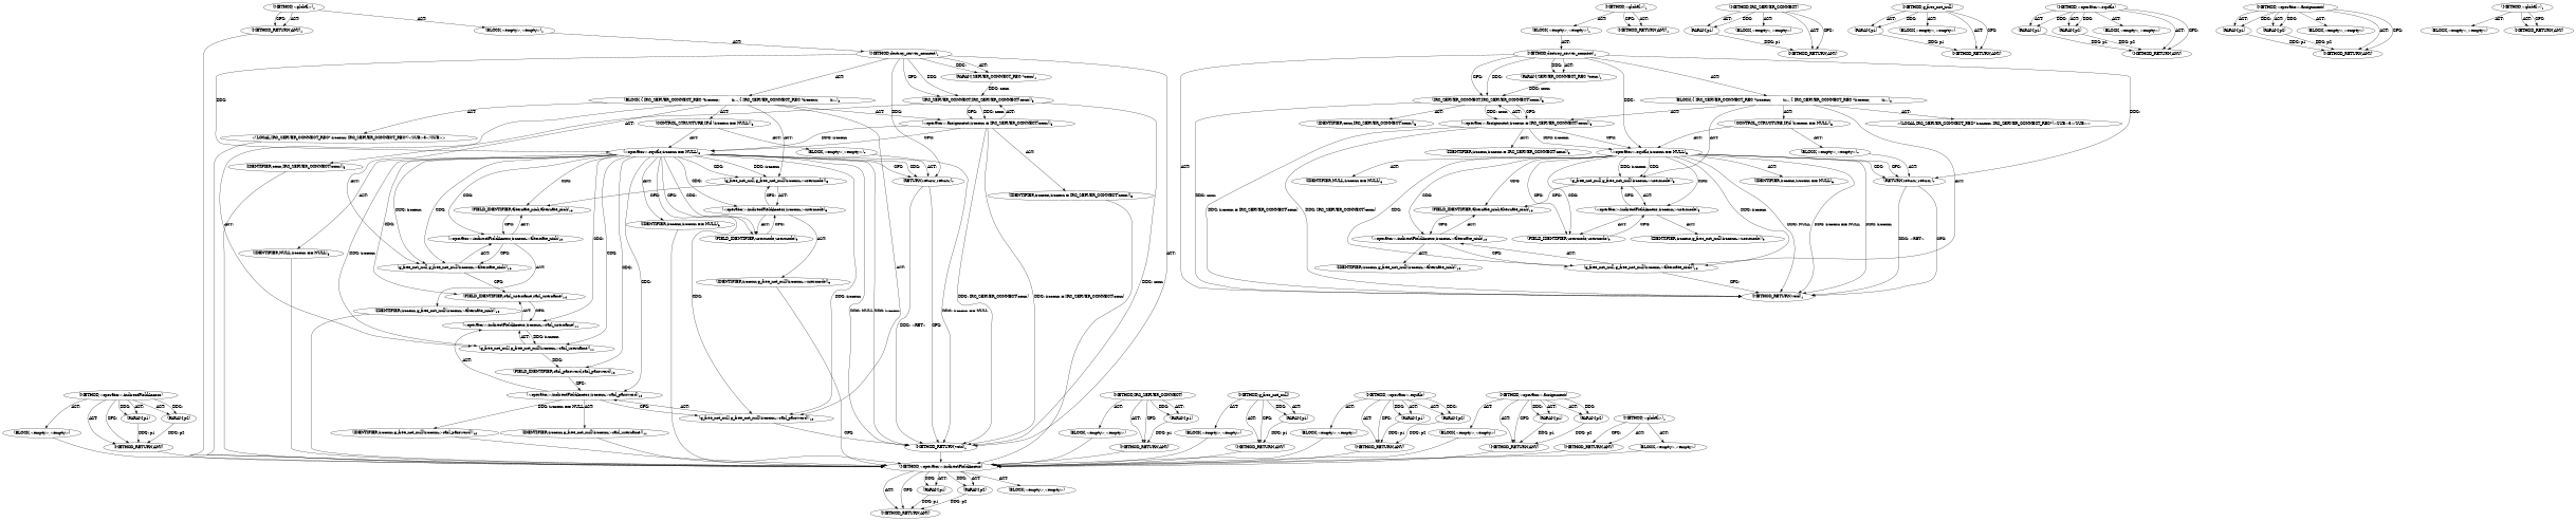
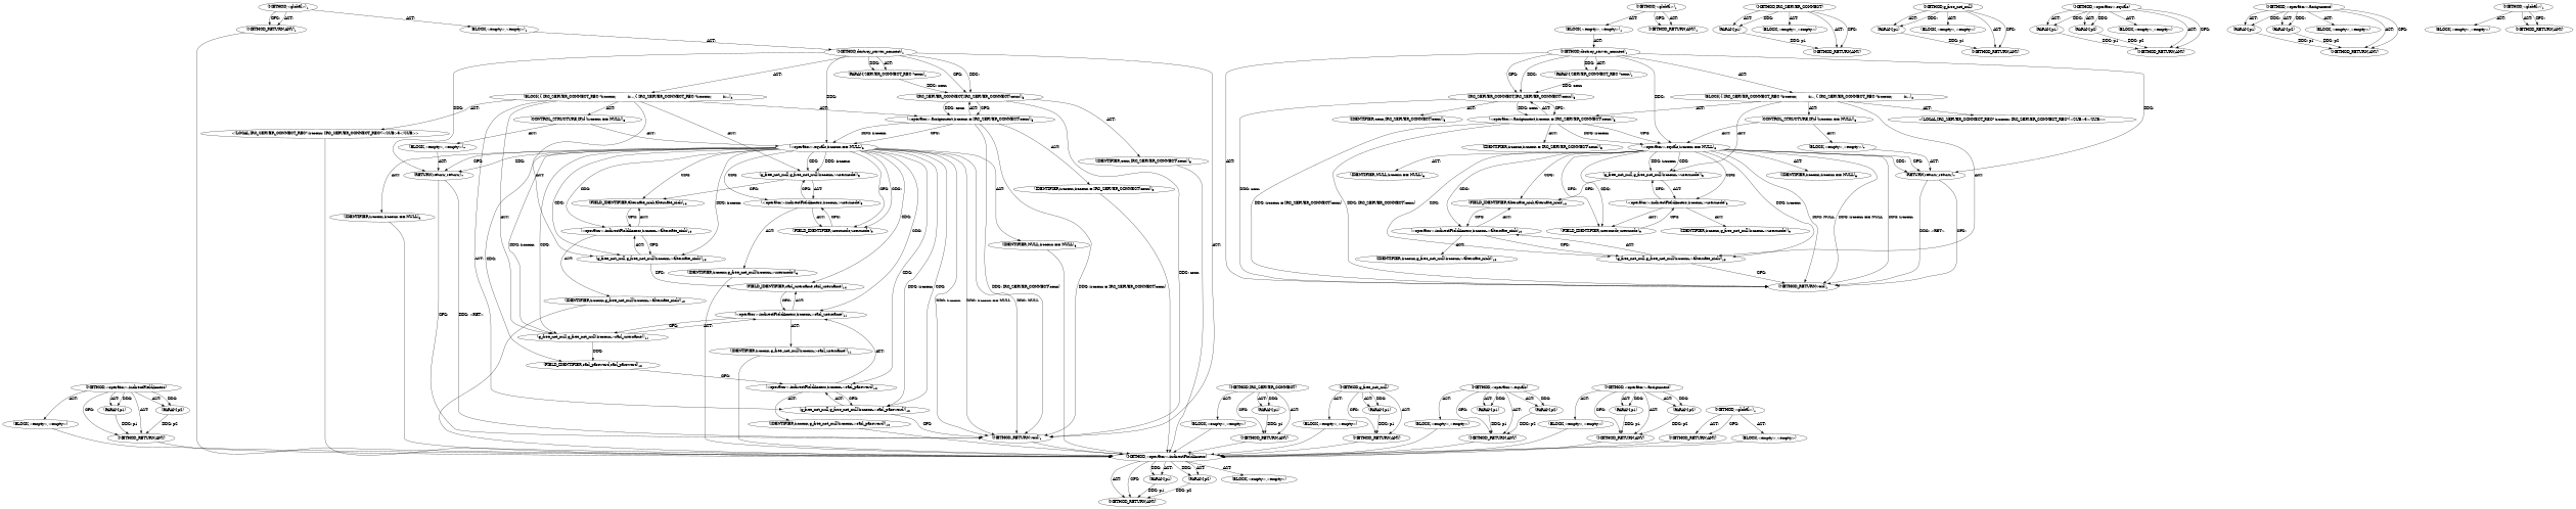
  digraph {
    n1 [label=<(METHOD,&lt;operator&gt;.indirectFieldAccess)>]
    n2 [label=<(PARAM,p1)>]
    n3 [label=<(PARAM,p2)>]
    n4 [label=<(BLOCK,&lt;empty&gt;,&lt;empty&gt;)>]
    n5 [label=<(METHOD_RETURN,ANY)>]
    n6 [label=<(METHOD,&lt;global&gt;)<SUB>1</SUB>>]
    n7 [label=<(BLOCK,&lt;empty&gt;,&lt;empty&gt;)<SUB>1</SUB>>]
    n8 [label=<(METHOD_RETURN,ANY)<SUB>1</SUB>>]
    n9 [label=<(METHOD,destroy_server_connect)<SUB>1</SUB>>]
    n10 [label=<(PARAM,SERVER_CONNECT_REC *conn)<SUB>1</SUB>>]
    n11 [label=<(BLOCK,{ 	IRC_SERVER_CONNECT_REC *ircconn;          ir...,{ 	IRC_SERVER_CONNECT_REC *ircconn;          ir...)<SUB>2</SUB>>]
    n12 [label=<(IRC_SERVER_CONNECT,IRC_SERVER_CONNECT(conn))<SUB>5</SUB>>]
    n13 [label=<(&lt;operator&gt;.equals,ircconn == NULL)<SUB>6</SUB>>]
    n14 [label=<(RETURN,return;,return;)<SUB>7</SUB>>]
    n15 [label=<(METHOD_RETURN,void)<SUB>1</SUB>>]
    n16 [label="<(LOCAL,IRC_SERVER_CONNECT_REC* ircconn: IRC_SERVER_CONNECT_REC*)<SUB>3</SUB>>"]
    n17 [label=<(&lt;operator&gt;.assignment,ircconn = IRC_SERVER_CONNECT(conn))<SUB>5</SUB>>]
    n18 [label=<(CONTROL_STRUCTURE,IF,if (ircconn == NULL))<SUB>6</SUB>>]
    n19 [label=<(g_free_not_null,g_free_not_null(ircconn-&gt;usermode))<SUB>9</SUB>>]
    n20 [label=<(g_free_not_null,g_free_not_null(ircconn-&gt;alternate_nick))<SUB>10</SUB>>]
    n21 [label=<(IDENTIFIER,conn,IRC_SERVER_CONNECT(conn))<SUB>5</SUB>>]
    n22 [label=<(IDENTIFIER,ircconn,ircconn == NULL)<SUB>6</SUB>>]
    n23 [label=<(IDENTIFIER,NULL,ircconn == NULL)<SUB>6</SUB>>]
    n24 [label=<(&lt;operator&gt;.indirectFieldAccess,ircconn-&gt;usermode)<SUB>9</SUB>>]
    n25 [label=<(FIELD_IDENTIFIER,usermode,usermode)<SUB>9</SUB>>]
    n26 [label=<(&lt;operator&gt;.indirectFieldAccess,ircconn-&gt;alternate_nick)<SUB>10</SUB>>]
    n27 [label=<(FIELD_IDENTIFIER,alternate_nick,alternate_nick)<SUB>10</SUB>>]
    n28 [label=<(IDENTIFIER,ircconn,ircconn = IRC_SERVER_CONNECT(conn))<SUB>5</SUB>>]
    n29 [label=<(BLOCK,&lt;empty&gt;,&lt;empty&gt;)<SUB>7</SUB>>]
    n30 [label=<(IDENTIFIER,ircconn,g_free_not_null(ircconn-&gt;usermode))<SUB>9</SUB>>]
    n31 [label=<(IDENTIFIER,ircconn,g_free_not_null(ircconn-&gt;alternate_nick))<SUB>10</SUB>>]
    n32 [label=<(METHOD,IRC_SERVER_CONNECT)>]
    n33 [label=<(PARAM,p1)>]
    n34 [label=<(BLOCK,&lt;empty&gt;,&lt;empty&gt;)>]
    n35 [label=<(METHOD_RETURN,ANY)>]
    n36 [label=<(METHOD,g_free_not_null)>]
    n37 [label=<(PARAM,p1)>]
    n38 [label=<(BLOCK,&lt;empty&gt;,&lt;empty&gt;)>]
    n39 [label=<(METHOD_RETURN,ANY)>]
    n40 [label=<(METHOD,&lt;operator&gt;.equals)>]
    n41 [label=<(PARAM,p1)>]
    n42 [label=<(PARAM,p2)>]
    n43 [label=<(BLOCK,&lt;empty&gt;,&lt;empty&gt;)>]
    n44 [label=<(METHOD_RETURN,ANY)>]
    n45 [label=<(METHOD,&lt;operator&gt;.assignment)>]
    n46 [label=<(PARAM,p1)>]
    n47 [label=<(PARAM,p2)>]
    n48 [label=<(BLOCK,&lt;empty&gt;,&lt;empty&gt;)>]
    n49 [label=<(METHOD_RETURN,ANY)>]
    n50 [label=<(METHOD,&lt;global&gt;)<SUB>1</SUB>>]
    n51 [label=<(BLOCK,&lt;empty&gt;,&lt;empty&gt;)>]
    n52 [label=<(METHOD_RETURN,ANY)>]
    n53 [label=<(METHOD,&lt;operator&gt;.indirectFieldAccess)>]
    n54 [label=<(PARAM,p1)>]
    n55 [label=<(PARAM,p2)>]
    n56 [label=<(BLOCK,&lt;empty&gt;,&lt;empty&gt;)>]
    n57 [label=<(METHOD_RETURN,ANY)>]
    n58 [label=<(METHOD,&lt;global&gt;)<SUB>1</SUB>>]
    n59 [label=<(BLOCK,&lt;empty&gt;,&lt;empty&gt;)<SUB>1</SUB>>]
    n60 [label=<(METHOD_RETURN,ANY)<SUB>1</SUB>>]
    n61 [label=<(METHOD,destroy_server_connect)<SUB>1</SUB>>]
    n62 [label=<(PARAM,SERVER_CONNECT_REC *conn)<SUB>1</SUB>>]
    n63 [label=<(BLOCK,{ 	IRC_SERVER_CONNECT_REC *ircconn;          ir...,{ 	IRC_SERVER_CONNECT_REC *ircconn;          ir...)<SUB>2</SUB>>]
    n64 [label=<(IRC_SERVER_CONNECT,IRC_SERVER_CONNECT(conn))<SUB>5</SUB>>]
    n65 [label=<(&lt;operator&gt;.equals,ircconn == NULL)<SUB>6</SUB>>]
    n66 [label=<(RETURN,return;,return;)<SUB>7</SUB>>]
    n67 [label=<(METHOD_RETURN,void)<SUB>1</SUB>>]
    n68 [label="<(LOCAL,IRC_SERVER_CONNECT_REC* ircconn: IRC_SERVER_CONNECT_REC*)<SUB>3</SUB>>"]
    n69 [label=<(&lt;operator&gt;.assignment,ircconn = IRC_SERVER_CONNECT(conn))<SUB>5</SUB>>]
    n70 [label=<(CONTROL_STRUCTURE,IF,if (ircconn == NULL))<SUB>6</SUB>>]
    n71 [label=<(g_free_not_null,g_free_not_null(ircconn-&gt;usermode))<SUB>9</SUB>>]
    n72 [label=<(g_free_not_null,g_free_not_null(ircconn-&gt;alternate_nick))<SUB>10</SUB>>]
    n73 [label=<(g_free_not_null,g_free_not_null(ircconn-&gt;sasl_username))<SUB>11</SUB>>]
    n74 [label=<(g_free_not_null,g_free_not_null(ircconn-&gt;sasl_password))<SUB>12</SUB>>]
    n75 [label=<(IDENTIFIER,conn,IRC_SERVER_CONNECT(conn))<SUB>5</SUB>>]
    n76 [label=<(IDENTIFIER,ircconn,ircconn == NULL)<SUB>6</SUB>>]
    n77 [label=<(IDENTIFIER,NULL,ircconn == NULL)<SUB>6</SUB>>]
    n78 [label=<(&lt;operator&gt;.indirectFieldAccess,ircconn-&gt;usermode)<SUB>9</SUB>>]
    n79 [label=<(FIELD_IDENTIFIER,usermode,usermode)<SUB>9</SUB>>]
    n80 [label=<(&lt;operator&gt;.indirectFieldAccess,ircconn-&gt;alternate_nick)<SUB>10</SUB>>]
    n81 [label=<(FIELD_IDENTIFIER,alternate_nick,alternate_nick)<SUB>10</SUB>>]
    n82 [label=<(&lt;operator&gt;.indirectFieldAccess,ircconn-&gt;sasl_username)<SUB>11</SUB>>]
    n83 [label=<(FIELD_IDENTIFIER,sasl_username,sasl_username)<SUB>14</SUB>>]
    n84 [label=<(&lt;operator&gt;.indirectFieldAccess,ircconn-&gt;sasl_password)<SUB>12</SUB>>]
    n85 [label=<(FIELD_IDENTIFIER,sasl_password,sasl_password)<SUB>12</SUB>>]
    n86 [label=<(IDENTIFIER,ircconn,ircconn = IRC_SERVER_CONNECT(conn))<SUB>5</SUB>>]
    n87 [label=<(BLOCK,&lt;empty&gt;,&lt;empty&gt;)<SUB>7</SUB>>]
    n88 [label=<(IDENTIFIER,ircconn,g_free_not_null(ircconn-&gt;usermode))<SUB>9</SUB>>]
    n89 [label=<(IDENTIFIER,ircconn,g_free_not_null(ircconn-&gt;alternate_nick))<SUB>10</SUB>>]
    n90 [label=<(IDENTIFIER,ircconn,g_free_not_null(ircconn-&gt;sasl_username))<SUB>11</SUB>>]
    n91 [label=<(IDENTIFIER,ircconn,g_free_not_null(ircconn-&gt;sasl_password))<SUB>12</SUB>>]
    n92 [label=<(METHOD,IRC_SERVER_CONNECT)>]
    n93 [label=<(PARAM,p1)>]
    n94 [label=<(BLOCK,&lt;empty&gt;,&lt;empty&gt;)>]
    n95 [label=<(METHOD_RETURN,ANY)>]
    n96 [label=<(METHOD,g_free_not_null)>]
    n97 [label=<(PARAM,p1)>]
    n98 [label=<(BLOCK,&lt;empty&gt;,&lt;empty&gt;)>]
    n99 [label=<(METHOD_RETURN,ANY)>]
    n100 [label=<(METHOD,&lt;operator&gt;.equals)>]
    n101 [label=<(PARAM,p1)>]
    n102 [label=<(PARAM,p2)>]
    n103 [label=<(BLOCK,&lt;empty&gt;,&lt;empty&gt;)>]
    n104 [label=<(METHOD_RETURN,ANY)>]
    n105 [label=<(METHOD,&lt;operator&gt;.assignment)>]
    n106 [label=<(PARAM,p1)>]
    n107 [label=<(PARAM,p2)>]
    n108 [label=<(BLOCK,&lt;empty&gt;,&lt;empty&gt;)>]
    n109 [label=<(METHOD_RETURN,ANY)>]
    n110 [label=<(METHOD,&lt;global&gt;)<SUB>1</SUB>>]
    n111 [label=<(BLOCK,&lt;empty&gt;,&lt;empty&gt;)>]
    n112 [label=<(METHOD_RETURN,ANY)>]
    n1 -> n2 [label="AST: "]
    n1 -> n2 [label="DDG: "]
    n1 -> n3 [label="AST: "]
    n1 -> n3 [label="DDG: "]
    n1 -> n4 [label="AST: "]
    n1 -> n5 [label="AST: "]
    n1 -> n5 [label="CFG: "]
    n2 -> n5 [label="DDG: p1"]
    n3 -> n5 [label="DDG: p2"]
    n6 -> n7 [label="AST: "]
    n6 -> n8 [label="AST: "]
    n6 -> n8 [label="CFG: "]
    n7 -> n9 [label="AST: "]
    n9 -> n10 [label="AST: "]
    n9 -> n10 [label="DDG: "]
    n9 -> n11 [label="AST: "]
    n9 -> n12 [label="CFG: "]
    n9 -> n12 [label="DDG: "]
    n9 -> n13 [label="DDG: "]
    n9 -> n14 [label="DDG: "]
    n9 -> n15 [label="AST: "]
    n10 -> n12 [label="DDG: conn"]
    n11 -> n16 [label="AST: "]
    n11 -> n17 [label="AST: "]
    n11 -> n18 [label="AST: "]
    n11 -> n19 [label="AST: "]
    n11 -> n20 [label="AST: "]
    n12 -> n15 [label="DDG: conn"]
    n12 -> n17 [label="CFG: "]
    n12 -> n17 [label="DDG: conn"]
    n12 -> n21 [label="AST: "]
    n13 -> n14 [label="CFG: "]
    n13 -> n14 [label="CDG: "]
    n13 -> n15 [label="DDG: ircconn"]
    n13 -> n15 [label="DDG: ircconn == NULL"]
    n13 -> n15 [label="DDG: NULL"]
    n13 -> n19 [label="DDG: ircconn"]
    n13 -> n19 [label="CDG: "]
    n13 -> n20 [label="DDG: ircconn"]
    n13 -> n20 [label="CDG: "]
    n13 -> n22 [label="AST: "]
    n13 -> n23 [label="AST: "]
    n13 -> n24 [label="CDG: "]
    n13 -> n25 [label="CFG: "]
    n13 -> n25 [label="CDG: "]
    n13 -> n26 [label="CDG: "]
    n13 -> n27 [label="CDG: "]
    n14 -> n15 [label="CFG: "]
    n14 -> n15 [label="DDG: &lt;RET&gt;"]
    n17 -> n12 [label="AST: "]
    n17 -> n13 [label="CFG: "]
    n17 -> n13 [label="DDG: ircconn"]
    n17 -> n15 [label="DDG: IRC_SERVER_CONNECT(conn)"]
    n17 -> n15 [label="DDG: ircconn = IRC_SERVER_CONNECT(conn)"]
    n17 -> n28 [label="AST: "]
    n18 -> n13 [label="AST: "]
    n18 -> n29 [label="AST: "]
    n19 -> n24 [label="AST: "]
    n19 -> n27 [label="CFG: "]
    n20 -> n15 [label="CFG: "]
    n20 -> n26 [label="AST: "]
    n24 -> n19 [label="CFG: "]
    n24 -> n25 [label="AST: "]
    n24 -> n30 [label="AST: "]
    n25 -> n24 [label="CFG: "]
    n26 -> n20 [label="CFG: "]
    n26 -> n27 [label="AST: "]
    n26 -> n31 [label="AST: "]
    n27 -> n26 [label="CFG: "]
    n29 -> n14 [label="AST: "]
    n32 -> n33 [label="AST: "]
    n32 -> n33 [label="DDG: "]
    n32 -> n34 [label="AST: "]
    n32 -> n35 [label="AST: "]
    n32 -> n35 [label="CFG: "]
    n33 -> n35 [label="DDG: p1"]
    n36 -> n37 [label="AST: "]
    n36 -> n37 [label="DDG: "]
    n36 -> n38 [label="AST: "]
    n36 -> n39 [label="AST: "]
    n36 -> n39 [label="CFG: "]
    n37 -> n39 [label="DDG: p1"]
    n40 -> n41 [label="AST: "]
    n40 -> n41 [label="DDG: "]
    n40 -> n42 [label="AST: "]
    n40 -> n42 [label="DDG: "]
    n40 -> n43 [label="AST: "]
    n40 -> n44 [label="AST: "]
    n40 -> n44 [label="CFG: "]
    n41 -> n44 [label="DDG: p1"]
    n42 -> n44 [label="DDG: p2"]
    n45 -> n46 [label="AST: "]
    n45 -> n46 [label="DDG: "]
    n45 -> n47 [label="AST: "]
    n45 -> n47 [label="DDG: "]
    n45 -> n48 [label="AST: "]
    n45 -> n49 [label="AST: "]
    n45 -> n49 [label="CFG: "]
    n46 -> n49 [label="DDG: p1"]
    n47 -> n49 [label="DDG: p2"]
    n50 -> n51 [label="AST: "]
    n50 -> n52 [label="AST: "]
    n50 -> n52 [label="CFG: "]
    n53 -> n54 [label="AST: "]
    n53 -> n54 [label="DDG: "]
    n53 -> n55 [label="AST: "]
    n53 -> n55 [label="DDG: "]
    n53 -> n56 [label="AST: "]
    n53 -> n57 [label="AST: "]
    n53 -> n57 [label="CFG: "]
    n54 -> n57 [label="DDG: p1"]
    n55 -> n57 [label="DDG: p2"]
    n56 -> n1
    n57 -> n1
    n58 -> n59 [label="AST: "]
    n58 -> n60 [label="AST: "]
    n58 -> n60 [label="CFG: "]
    n59 -> n61 [label="AST: "]
    n60 -> n1
    n61 -> n62 [label="AST: "]
    n61 -> n62 [label="DDG: "]
    n61 -> n63 [label="AST: "]
    n61 -> n64 [label="CFG: "]
    n61 -> n64 [label="DDG: "]
    n61 -> n65 [label="DDG: "]
    n61 -> n66 [label="DDG: "]
    n61 -> n67 [label="AST: "]
    n62 -> n64 [label="DDG: conn"]
    n63 -> n68 [label="AST: "]
    n63 -> n69 [label="AST: "]
    n63 -> n70 [label="AST: "]
    n63 -> n71 [label="AST: "]
    n63 -> n72 [label="AST: "]
    n63 -> n73 [label="AST: "]
    n63 -> n74 [label="AST: "]
    n64 -> n67 [label="DDG: conn"]
    n64 -> n69 [label="CFG: "]
    n64 -> n69 [label="DDG: conn"]
    n64 -> n75 [label="AST: "]
    n65 -> n66 [label="CFG: "]
    n65 -> n66 [label="CDG: "]
    n65 -> n67 [label="DDG: ircconn"]
    n65 -> n67 [label="DDG: ircconn == NULL"]
    n65 -> n67 [label="DDG: NULL"]
    n65 -> n71 [label="DDG: ircconn"]
    n65 -> n71 [label="CDG: "]
    n65 -> n72 [label="DDG: ircconn"]
    n65 -> n72 [label="CDG: "]
    n65 -> n73 [label="DDG: ircconn"]
    n65 -> n73 [label="CDG: "]
    n65 -> n74 [label="DDG: ircconn"]
    n65 -> n74 [label="CDG: "]
    n65 -> n76 [label="AST: "]
    n65 -> n77 [label="AST: "]
    n65 -> n78 [label="CDG: "]
    n65 -> n79 [label="CFG: "]
    n65 -> n79 [label="CDG: "]
    n65 -> n80 [label="CDG: "]
    n65 -> n81 [label="CDG: "]
    n65 -> n82 [label="CDG: "]
    n65 -> n83 [label="CDG: "]
    n65 -> n84 [label="CDG: "]
    n65 -> n85 [label="CDG: "]
    n66 -> n67 [label="CFG: "]
    n66 -> n67 [label="DDG: &lt;RET&gt;"]
    n67 -> n1
    n68 -> n1
    n69 -> n64 [label="AST: "]
    n69 -> n65 [label="CFG: "]
    n69 -> n65 [label="DDG: ircconn"]
    n69 -> n67 [label="DDG: IRC_SERVER_CONNECT(conn)"]
    n69 -> n67 [label="DDG: ircconn = IRC_SERVER_CONNECT(conn)"]
    n69 -> n86 [label="AST: "]
    n70 -> n65 [label="AST: "]
    n70 -> n87 [label="AST: "]
    n71 -> n78 [label="AST: "]
    n71 -> n81 [label="CFG: "]
    n72 -> n80 [label="AST: "]
    n72 -> n83 [label="CFG: "]
    n73 -> n82 [label="AST: "]
    n73 -> n85 [label="DDG: "]
    n74 -> n67 [label="CFG: "]
    n74 -> n84 [label="AST: "]
    n75 -> n1
    n76 -> n1
    n77 -> n1
    n78 -> n71 [label="CFG: "]
    n78 -> n79 [label="AST: "]
    n78 -> n88 [label="AST: "]
    n79 -> n78 [label="CFG: "]
    n80 -> n72 [label="CFG: "]
    n80 -> n81 [label="AST: "]
    n80 -> n89 [label="AST: "]
    n81 -> n80 [label="CFG: "]
-   n82 -> n73 [label="DDG: ircconn"]
+   n82 -> n73 [label="CFG: "]
    n82 -> n83 [label="AST: "]
-   n84 -> n90 [label="AST: "]
+   n82 -> n90 [label="AST: "]
    n83 -> n82 [label="CFG: "]
    n84 -> n74 [label="CFG: "]
    n84 -> n82 [label="AST: "]
-   n84 -> n91 [label="DDG: ircconn == NULL"]
+   n84 -> n91 [label="AST: "]
    n85 -> n84 [label="CFG: "]
    n86 -> n1
    n87 -> n66 [label="AST: "]
    n88 -> n1
    n89 -> n1
    n90 -> n1
    n91 -> n1
    n92 -> n93 [label="AST: "]
    n92 -> n93 [label="DDG: "]
    n92 -> n94 [label="AST: "]
    n92 -> n95 [label="AST: "]
    n92 -> n95 [label="CFG: "]
    n93 -> n95 [label="DDG: p1"]
    n94 -> n1
    n95 -> n1
    n96 -> n97 [label="AST: "]
    n96 -> n97 [label="DDG: "]
    n96 -> n98 [label="AST: "]
    n96 -> n99 [label="AST: "]
    n96 -> n99 [label="CFG: "]
    n97 -> n99 [label="DDG: p1"]
    n98 -> n1
    n99 -> n1
    n100 -> n101 [label="AST: "]
    n100 -> n101 [label="DDG: "]
    n100 -> n102 [label="AST: "]
    n100 -> n102 [label="DDG: "]
    n100 -> n103 [label="AST: "]
    n100 -> n104 [label="AST: "]
    n100 -> n104 [label="CFG: "]
    n101 -> n104 [label="DDG: p1"]
    n102 -> n104 [label="DDG: p2"]
    n103 -> n1
    n104 -> n1
    n105 -> n106 [label="AST: "]
    n105 -> n106 [label="DDG: "]
    n105 -> n107 [label="AST: "]
    n105 -> n107 [label="DDG: "]
    n105 -> n108 [label="AST: "]
    n105 -> n109 [label="AST: "]
    n105 -> n109 [label="CFG: "]
    n106 -> n109 [label="DDG: p1"]
    n107 -> n109 [label="DDG: p2"]
    n108 -> n1
    n109 -> n1
    n110 -> n111 [label="AST: "]
    n110 -> n112 [label="AST: "]
    n110 -> n112 [label="CFG: "]
    n111 -> n1
    n112 -> n1
  }
